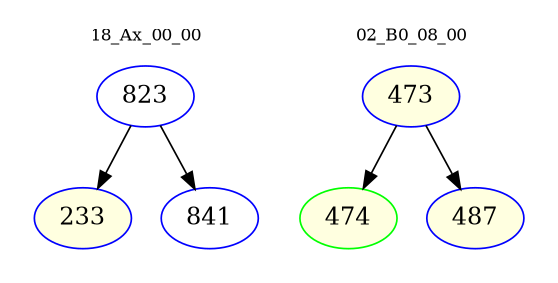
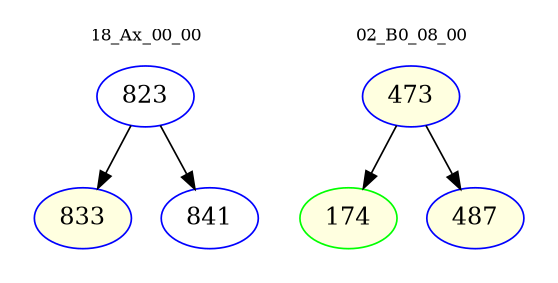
  digraph {
    fontname="DejaVu Serif"
    node [color=blue fillcolor=lightyellow fontname="DejaVu Serif" style=filled]
    edge [color=black fontname="DejaVu Serif"]
    n1 [fillcolor=white label=823]
-   n2 [label=233]
+   n2 [label=833]
    n3 [fillcolor=white label=841]
    n4 [label=473]
-   n5 [color=green label=474]
+   n5 [color=green label=174]
    n6 [label=487]
    subgraph cluster_1 {
      color=white
      fontsize=10
      label="18_Ax_00_00"
      n1
      n2
      n3
    }
    subgraph cluster_2 {
      color=white
      fontsize=10
      label="02_B0_08_00"
      n4
      n5
      n6
    }
    n1 -> n2
    n1 -> n3
    n4 -> n5
    n4 -> n6
  }
